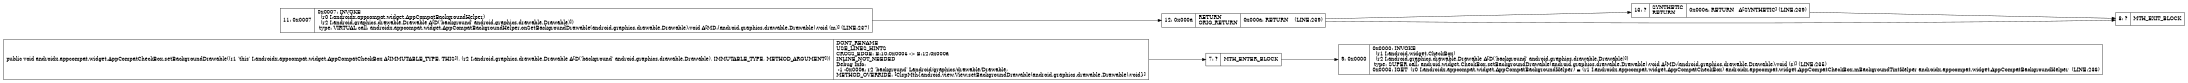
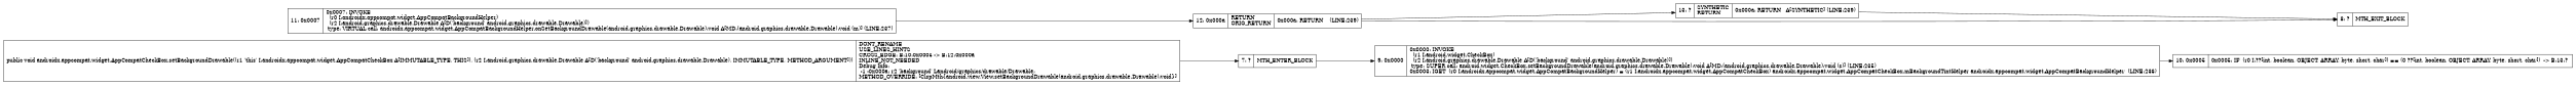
  digraph {
    rankdir=LR
    node [shape=record]
    n1 [label="{7\:\ ?|MTH_ENTER_BLOCK\l}"]
    n2 [label="{9\:\ 0x0000|0x0000: INVOKE  \l  (r1 I:android.widget.CheckBox)\l  (r2 I:android.graphics.drawable.Drawable A[D('background' android.graphics.drawable.Drawable)])\l type: SUPER call: android.widget.CheckBox.setBackgroundDrawable(android.graphics.drawable.Drawable):void A[MD:(android.graphics.drawable.Drawable):void (s)] (LINE:235)\l0x0003: IGET  (r0 I:androidx.appcompat.widget.AppCompatBackgroundHelper) = (r1 I:androidx.appcompat.widget.AppCompatCheckBox) androidx.appcompat.widget.AppCompatCheckBox.mBackgroundTintHelper androidx.appcompat.widget.AppCompatBackgroundHelper  (LINE:236)\l}"]
+   n3 [label="{10\:\ 0x0005|0x0005: IF  (r0 I:??[int, boolean, OBJECT, ARRAY, byte, short, char]) == (0 ??[int, boolean, OBJECT, ARRAY, byte, short, char])  \-\> B:13:? \l}"]
    n4 [label="{11\:\ 0x0007|0x0007: INVOKE  \l  (r0 I:androidx.appcompat.widget.AppCompatBackgroundHelper)\l  (r2 I:android.graphics.drawable.Drawable A[D('background' android.graphics.drawable.Drawable)])\l type: VIRTUAL call: androidx.appcompat.widget.AppCompatBackgroundHelper.onSetBackgroundDrawable(android.graphics.drawable.Drawable):void A[MD:(android.graphics.drawable.Drawable):void (m)] (LINE:237)\l}"]
    n5 [label="{12\:\ 0x000a|RETURN\lORIG_RETURN\l|0x000a: RETURN    (LINE:239)\l}"]
    n6 [label="{13\:\ ?|SYNTHETIC\lRETURN\l|0x000a: RETURN   A[SYNTHETIC] (LINE:239)\l}"]
    n7 [label="{8\:\ ?|MTH_EXIT_BLOCK\l}"]
    n8 [label="{public void androidx.appcompat.widget.AppCompatCheckBox.setBackgroundDrawable((r1 'this' I:androidx.appcompat.widget.AppCompatCheckBox A[IMMUTABLE_TYPE, THIS]), (r2 I:android.graphics.drawable.Drawable A[D('background' android.graphics.drawable.Drawable), IMMUTABLE_TYPE, METHOD_ARGUMENT]))  | DONT_RENAME\lUSE_LINES_HINTS\lCROSS_EDGE: B:10:0x0005 \-\> B:12:0x000a\lINLINE_NOT_NEEDED\lDebug Info:\l  \-1 \-0x000a: r2 'background' Landroid\/graphics\/drawable\/Drawable;\lMETHOD_OVERRIDE: [ClspMth\{android.view.View.setBackgroundDrawable(android.graphics.drawable.Drawable):void\}]\l}"]
    n1 -> n2
+   n2 -> n3
    n4 -> n5
    n5 -> n6
    n5 -> n7
    n6 -> n7
    n8 -> n1
  }
